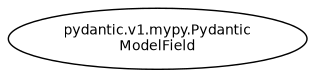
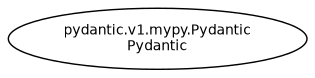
  digraph {
    rankdir=LR
-   n1 [color=black fillcolor=white fontname=Helvetica fontsize=10 height=0.2 label="pydantic.v1.mypy.Pydantic\lModelField" shape=ellipse style=filled width=0.4]
+   n1 [color=black fillcolor=white fontname=Helvetica fontsize=10 height=0.2 label="pydantic.v1.mypy.Pydantic\lPydantic" shape=ellipse style=filled width=0.4]
  }
